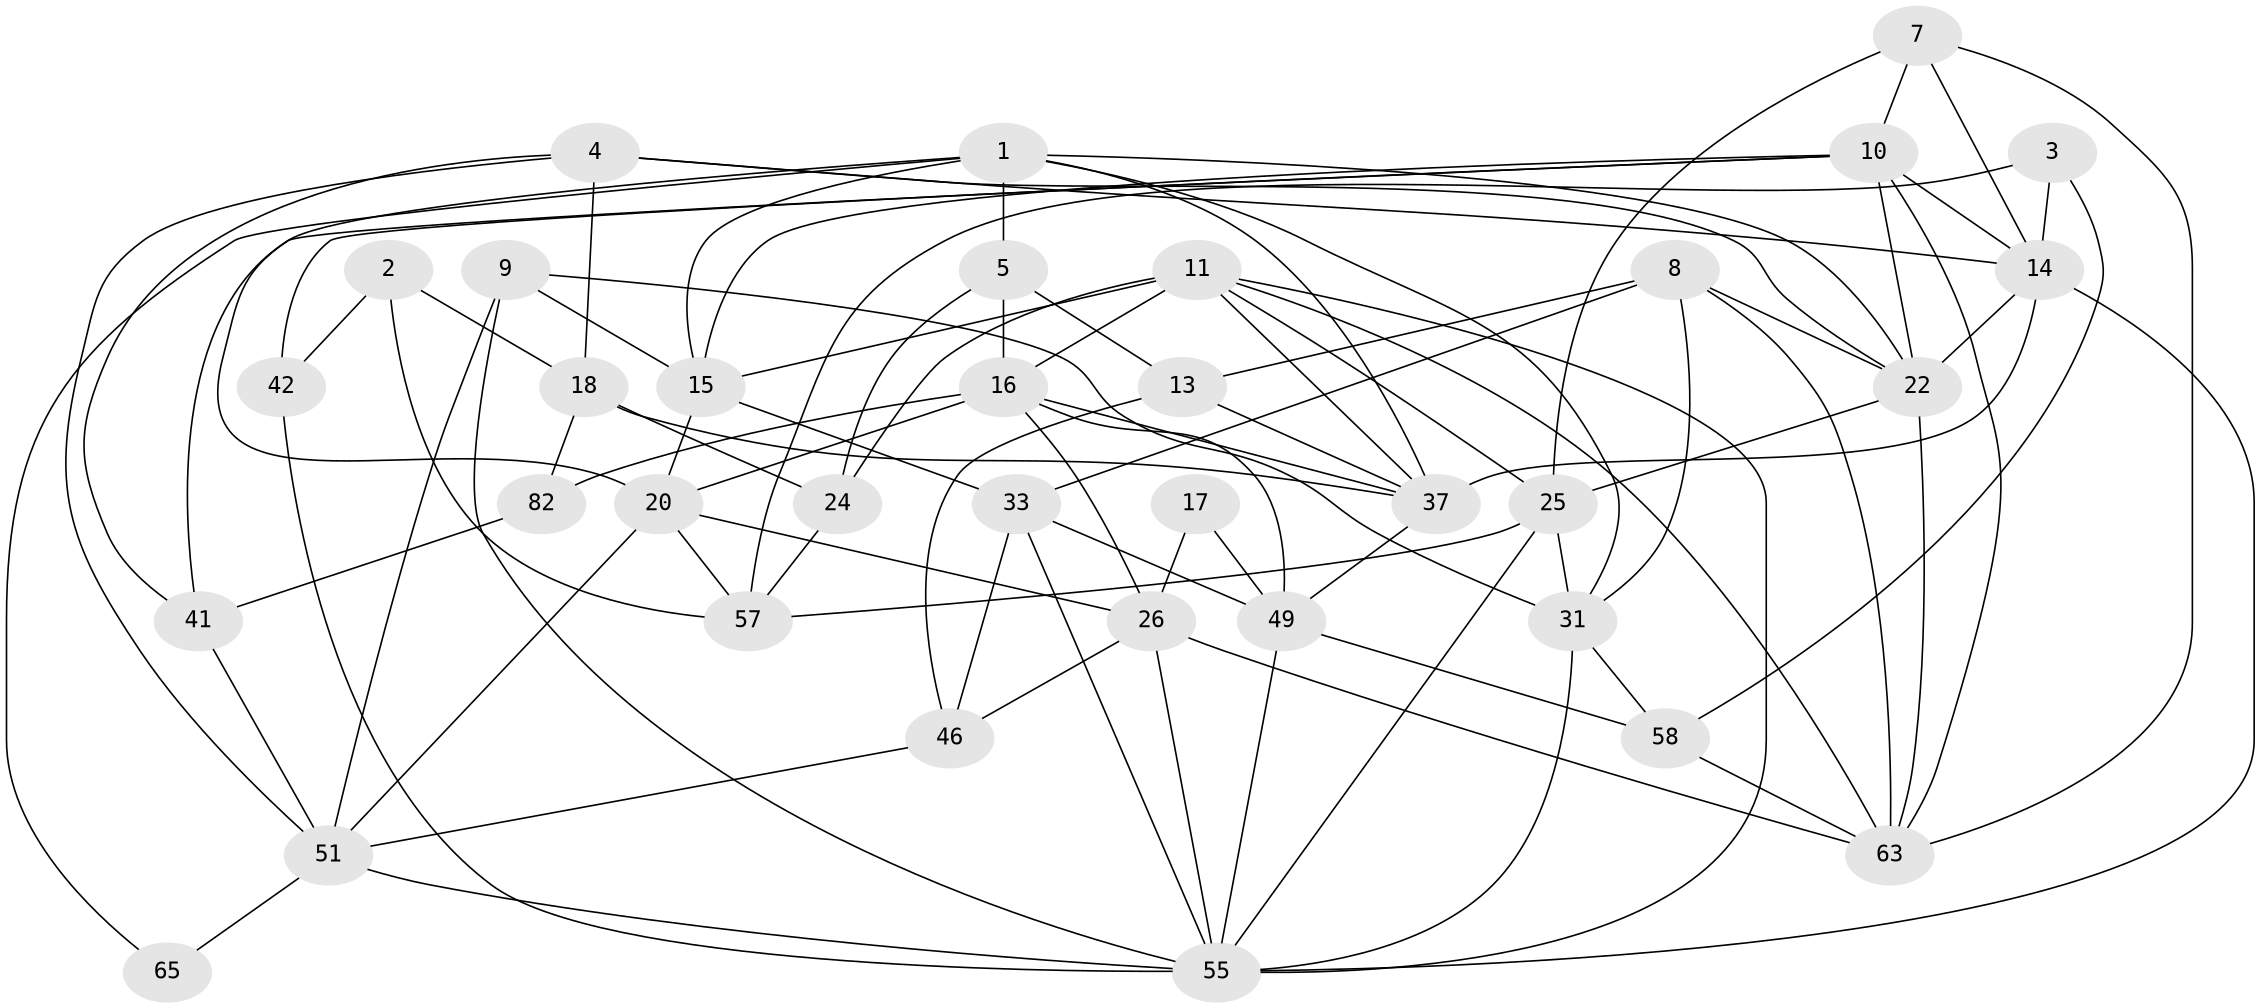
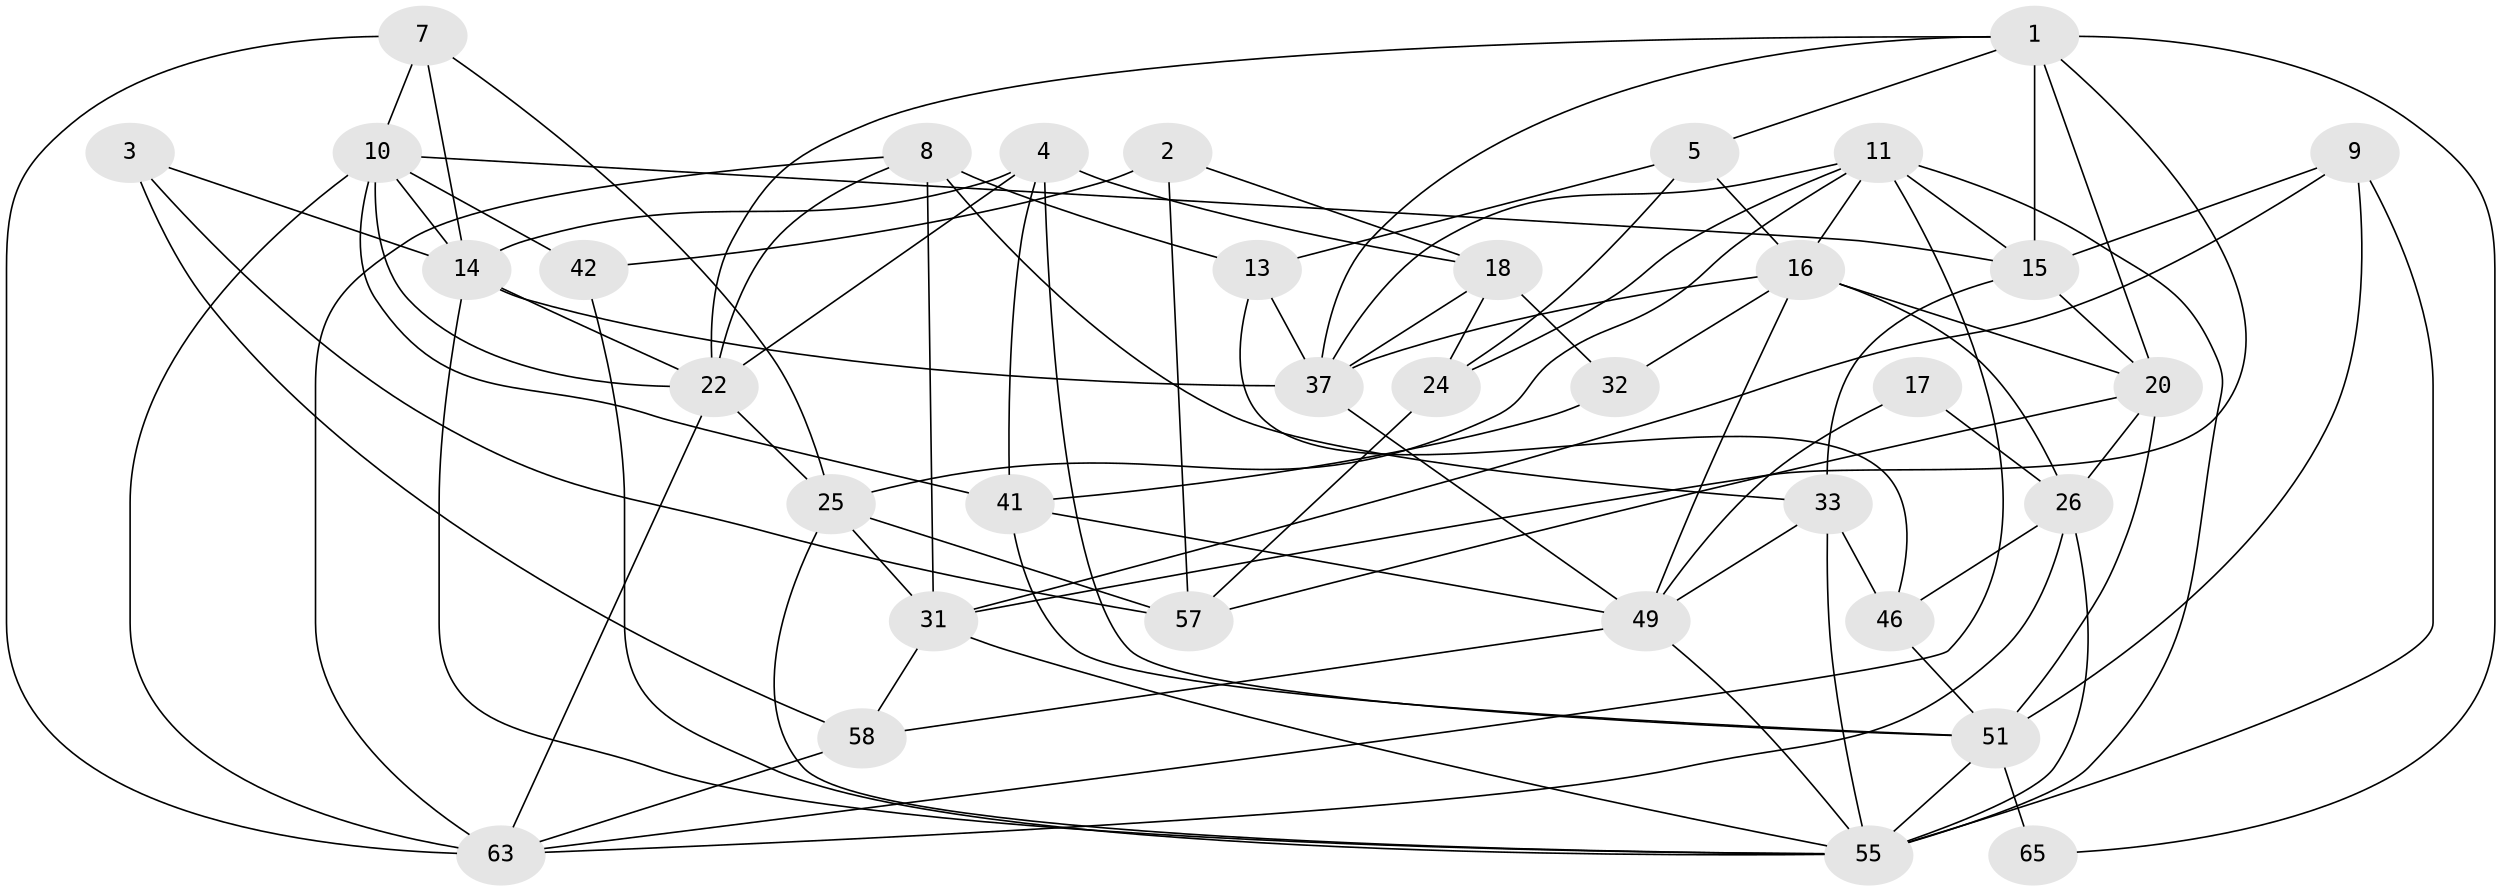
  graph {
    fontname="DejaVu Sans Mono"
    node [color=gray90 fontname="DejaVu Sans Mono" style=filled]
    edge [fontname="DejaVu Sans Mono"]
    1 [super="+6"]
    5 [super="+54"]
    15 [super="+34"]
    20 [super="+40"]
    22 [super="+30"]
    31 [super="+50"]
    37 [super="+56"]
    65
    13 [super="+38"]
    16 [super="+48"]
    24 [super="+29"]
    33 [super="+59"]
    57 [super="+62"]
    51 [super="+53"]
    26 [super="+39"]
    63 [super="+64"]
    25 [super="+35"]
    58
    55 [super="+61"]
    49 [super="+52"]
    2 [super="+19"]
    18 [super="+28"]
    42 [super="+66"]
-   32 [super="+45" label=82]
+   32 [super="+45"]
    3 [super="+36"]
    14 [super="+23"]
    4 [super="+21"]
    41 [super="+47"]
    46
    7 [super="+12"]
    10 [super="+43"]
    8 [super="+60"]
    9
    11 [super="+44"]
    17
    1 -- 5
    1 -- 15
    1 -- 20
    1 -- 22
    1 -- 31
    1 -- 37
    1 -- 65
    5 -- 13
    5 -- 16
    5 -- 24
    15 -- 20
    15 -- 33
    20 -- 57
    20 -- 51
    20 -- 26
    22 -- 63
    22 -- 25
    31 -- 58
    31 -- 55
    37 -- 49
    13 -- 37
    13 -- 46
    16 -- 20
    16 -- 37
    16 -- 26
    16 -- 49
    16 -- 32
    24 -- 57
    33 -- 55
    33 -- 49
    33 -- 46
    51 -- 65
    51 -- 55
    26 -- 63
    26 -- 55
    26 -- 46
    25 -- 31
    25 -- 57
    25 -- 55
    58 -- 63
    49 -- 58
    49 -- 55
    2 -- 57
    2 -- 18
    2 -- 42
    18 -- 37
    18 -- 24
    18 -- 32
    42 -- 55
    32 -- 41
    3 -- 57
    3 -- 58
    3 -- 14
    14 -- 22
    14 -- 37 [weight=2]
    14 -- 55
    4 -- 22
    4 -- 51
    4 -- 18
    4 -- 14
    4 -- 41
    41 -- 51
+   41 -- 49 [weight=2]
    46 -- 51
    7 -- 63
    7 -- 25
    7 -- 14
    7 -- 10
    10 -- 15
    10 -- 22
    10 -- 63
    10 -- 42
    10 -- 14
    10 -- 41
    8 -- 22
    8 -- 31
    8 -- 13
    8 -- 33
    8 -- 63
    9 -- 15
    9 -- 31
    9 -- 51
    9 -- 55
    11 -- 15 [weight=2]
    11 -- 37
    11 -- 16
    11 -- 24
    11 -- 63
    11 -- 25
    11 -- 55
    17 -- 26
    17 -- 49
  }
